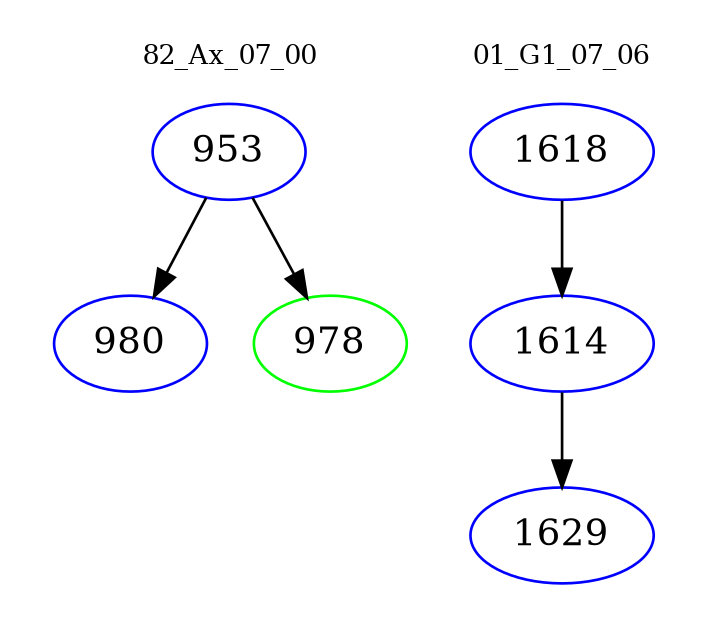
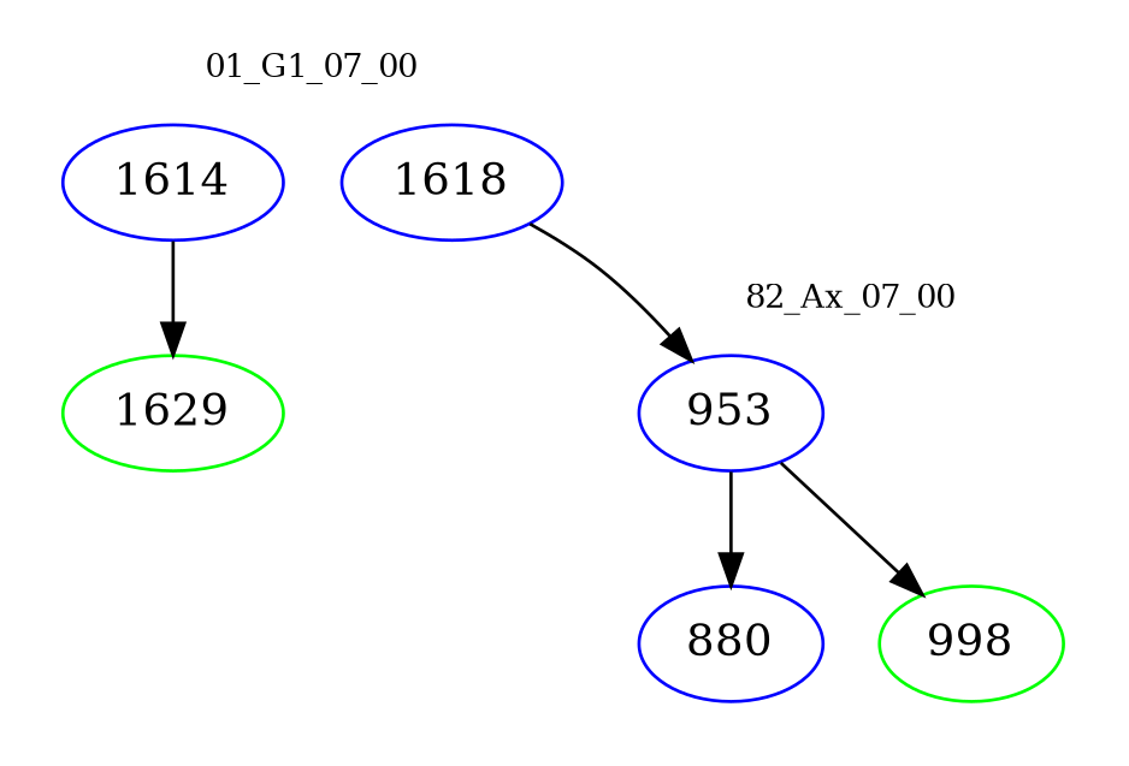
  digraph {
    node [color=blue]
    edge [color=black]
-   n1 [label=980]
+   n1 [label=880]
    n2 [label=953]
-   n3 [color=green label=978]
+   n3 [color=green label=998]
    n4 [label=1618]
    n5 [label=1614]
-   n6 [label=1629]
+   n6 [color=green label=1629]
    subgraph cluster_1 {
      color=white
      fontsize=10
      label="82_Ax_07_00"
      n1
      n2
      n3
    }
    subgraph cluster_2 {
      color=white
      fontsize=10
-     label="01_G1_07_06"
+     label="01_G1_07_00"
      n4
      n5
      n6
    }
    n2 -> n1
    n2 -> n3
-   n4 -> n5
+   n4 -> n2
    n5 -> n6
  }
